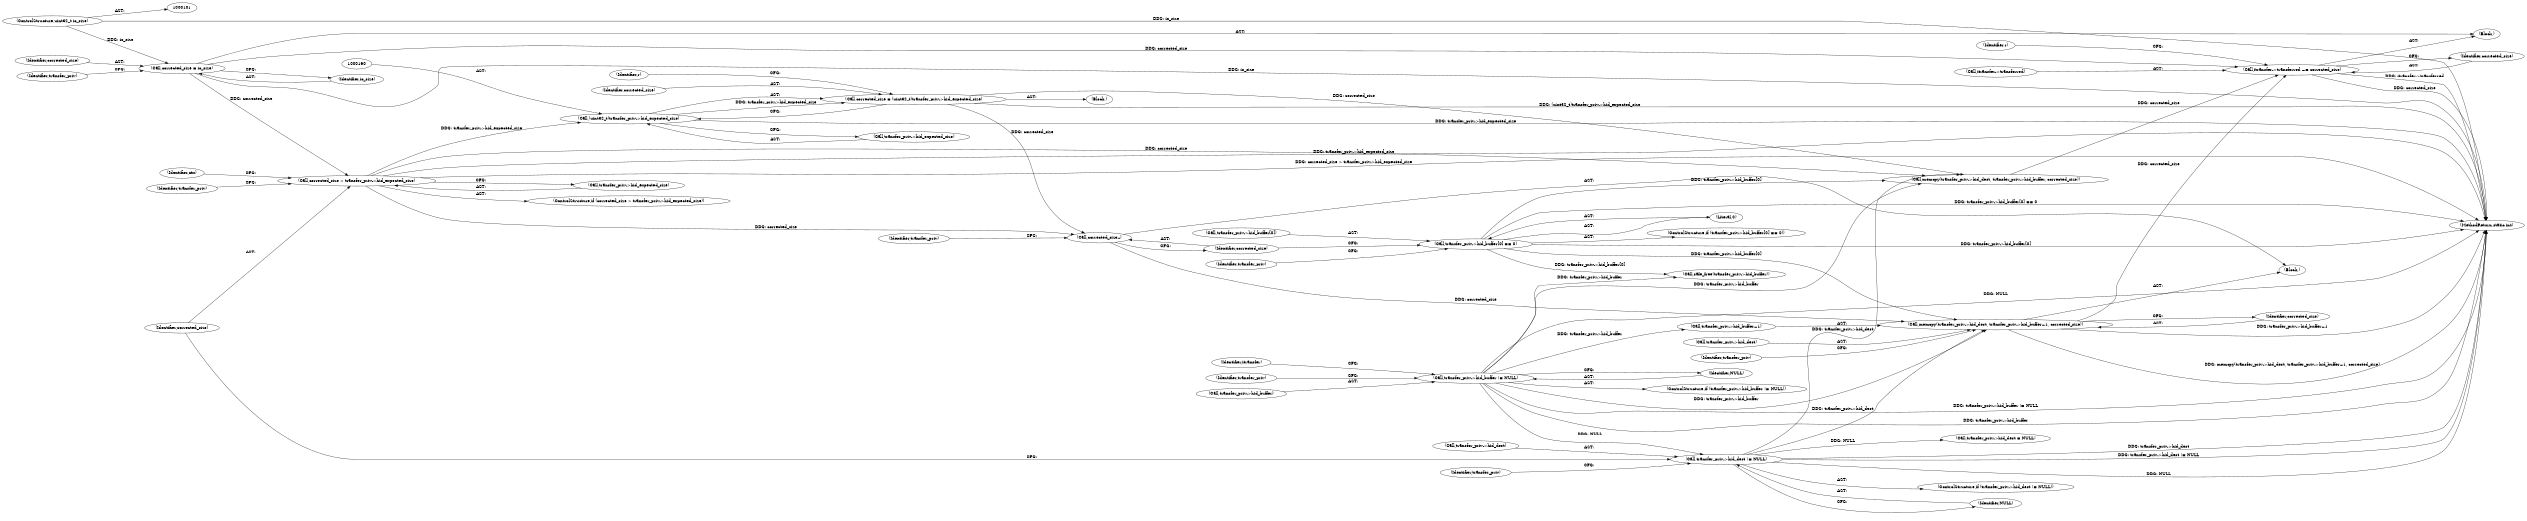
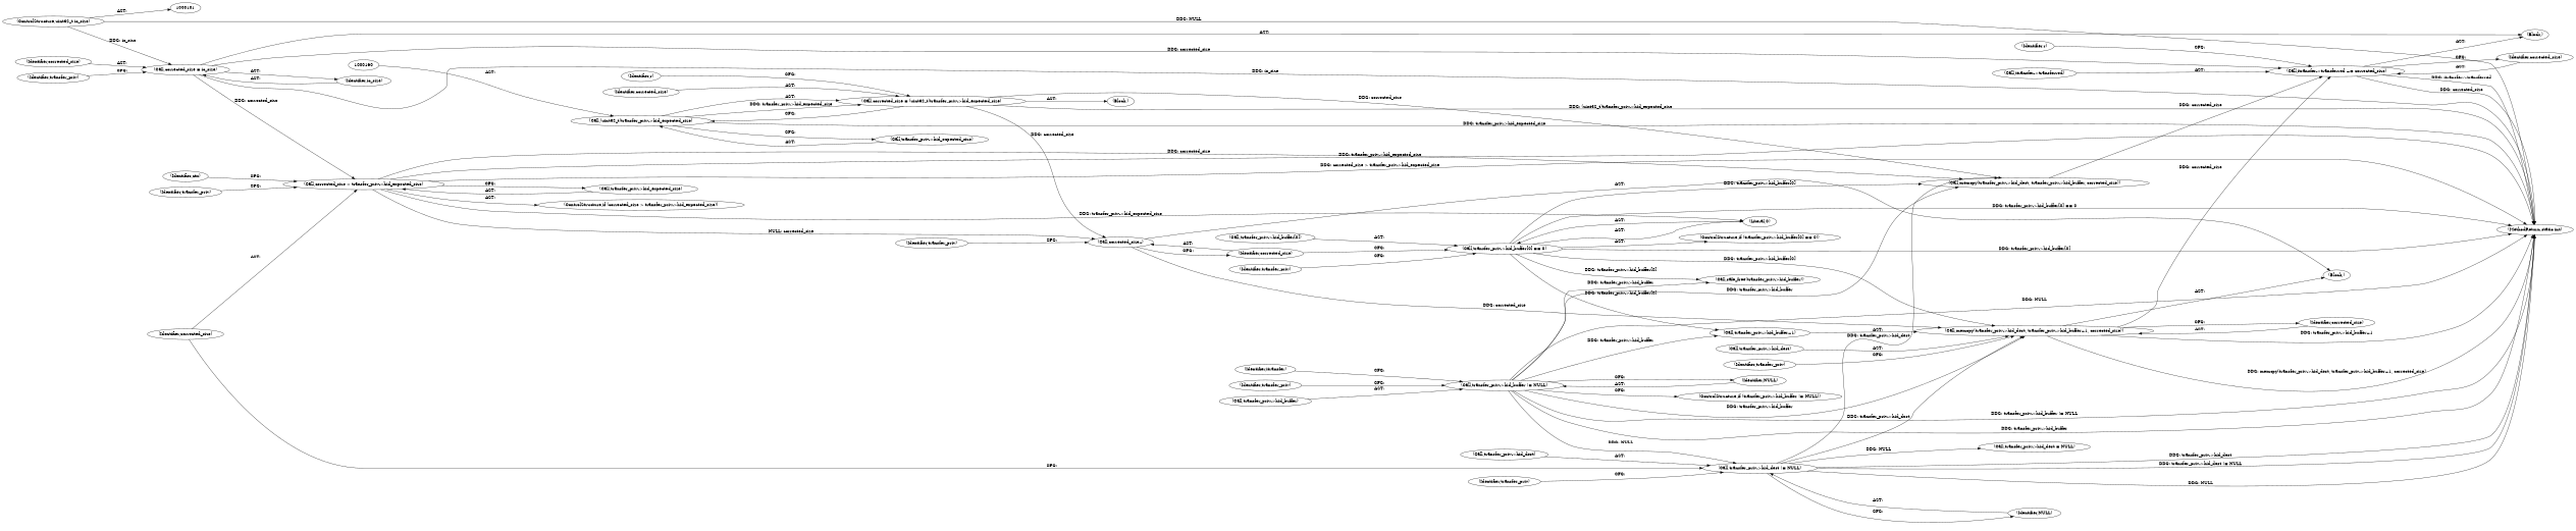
  digraph {
    rankdir=LR
    n1 [label="(Call,memcpy(transfer_priv->hid_dest, transfer_priv->hid_buffer+1, corrected_size))"]
    n2 [label="(Call,itransfer->transferred += corrected_size)"]
    n3 [label="(Block,)"]
    n4 [label="(Identifier,corrected_size)"]
    n5 [label="(MethodReturn,static int)"]
    n6 [label="(Block,)"]
    n7 [label="(Identifier,corrected_size)"]
    n8 [label="(Call,transfer_priv->hid_dest != NULL)"]
    n9 [label="(Call,memcpy(transfer_priv->hid_dest, transfer_priv->hid_buffer, corrected_size))"]
-   n10 [label="(ControlStructure,if (transfer_priv->hid_dest != NULL))"]
    n11 [label="(Identifier,NULL)"]
    n12 [label="(Call,transfer_priv->hid_dest = NULL)"]
    n13 [label="(Call,transfer_priv->hid_buffer != NULL)"]
    n14 [label="(Identifier,NULL)"]
    n15 [label="(Call,transfer_priv->hid_buffer+1)"]
    n16 [label="(Call,safe_free(transfer_priv->hid_buffer))"]
    n17 [label="(ControlStructure,if (transfer_priv->hid_buffer != NULL))"]
    n18 [label="(Call,transfer_priv->hid_buffer[0] == 0)"]
    n19 [label="(Literal,0)"]
    n20 [label="(ControlStructure,if (transfer_priv->hid_buffer[0] == 0))"]
    n21 [label="(Call,corrected_size--)"]
    n22 [label="(Identifier,corrected_size)"]
    n23 [label="(Call,corrected_size = (uint32_t)transfer_priv->hid_expected_size)"]
    n24 [label="(Call,(uint32_t)transfer_priv->hid_expected_size)"]
    n25 [label="(Block,)"]
    n26 [label="(Call,transfer_priv->hid_expected_size)"]
    n27 [label="(Call,corrected_size > transfer_priv->hid_expected_size)"]
    n28 [label="(Call,transfer_priv->hid_expected_size)"]
    n29 [label="(ControlStructure,if (corrected_size > transfer_priv->hid_expected_size))"]
    n30 [label="(Call,corrected_size = io_size)"]
    n31 [label="(Identifier,io_size)"]
    n32 [label="(ControlStructure,uint32_t io_size)"]
    1000101
    n34 [label="(Identifier,transfer_priv)"]
    n35 [label="(Call,transfer_priv->hid_buffer)"]
    n36 [label="(Call,transfer_priv->hid_dest)"]
    n37 [label="(Call,itransfer->transferred)"]
    n38 [label="(Identifier,corrected_size)"]
    n39 [label="(Identifier,ctx)"]
    n40 [label="(Call,transfer_priv->hid_buffer[0])"]
    n41 [label="(Call,transfer_priv->hid_dest)"]
    n42 [label="(Identifier,transfer_priv)"]
    n43 [label="(Identifier,transfer_priv)"]
    n44 [label="(Identifier,itransfer)"]
    n45 [label="(Identifier,transfer_priv)"]
    n46 [label="(Identifier,transfer_priv)"]
    n47 [label="(Identifier,r)"]
    n48 [label="(Identifier,corrected_size)"]
    n49 [label="(Identifier,transfer_priv)"]
    n50 [label="(Identifier,r)"]
    n51 [label="(Identifier,corrected_size)"]
    n52 [label="(Identifier,transfer_priv)"]
    1000160
    n1 -> n2 [label="DDG: corrected_size"]
    n1 -> n3 [label="AST: "]
    n1 -> n4 [label="CFG: "]
    n1 -> n5 [label="DDG: transfer_priv->hid_buffer+1"]
    n1 -> n5 [label="DDG: memcpy(transfer_priv->hid_dest, transfer_priv->hid_buffer+1, corrected_size)"]
    n2 -> n5 [label="DDG: itransfer->transferred"]
    n2 -> n5 [label="DDG: corrected_size"]
    n2 -> n6 [label="AST: "]
    n2 -> n7 [label="CFG: "]
    n4 -> n1 [label="AST: "]
    n7 -> n2 [label="AST: "]
    n8 -> n1 [label="DDG: transfer_priv->hid_dest"]
    n8 -> n5 [label="DDG: transfer_priv->hid_dest"]
    n8 -> n5 [label="DDG: transfer_priv->hid_dest != NULL"]
    n8 -> n5 [label="DDG: NULL"]
    n8 -> n9 [label="DDG: transfer_priv->hid_dest"]
-   n8 -> n10 [label="AST: "]
    n8 -> n11 [label="CFG: "]
    n8 -> n12 [label="DDG: NULL"]
    n9 -> n2 [label="DDG: corrected_size"]
    n11 -> n8 [label="AST: "]
    n13 -> n1 [label="DDG: transfer_priv->hid_buffer"]
    n13 -> n5 [label="DDG: transfer_priv->hid_buffer != NULL"]
    n13 -> n5 [label="DDG: transfer_priv->hid_buffer"]
    n13 -> n5 [label="DDG: NULL"]
    n13 -> n8 [label="DDG: NULL"]
    n13 -> n9 [label="DDG: transfer_priv->hid_buffer"]
    n13 -> n14 [label="CFG: "]
    n13 -> n15 [label="DDG: transfer_priv->hid_buffer"]
    n13 -> n16 [label="DDG: transfer_priv->hid_buffer"]
-   n13 -> n17 [label="AST: "]
+   n13 -> n17 [label="CFG: "]
    n14 -> n13 [label="AST: "]
    n15 -> n1 [label="AST: "]
    n18 -> n1 [label="DDG: transfer_priv->hid_buffer[0]"]
    n18 -> n5 [label="DDG: transfer_priv->hid_buffer[0] == 0"]
    n18 -> n5 [label="DDG: transfer_priv->hid_buffer[0]"]
    n18 -> n9 [label="DDG: transfer_priv->hid_buffer[0]"]
+   n18 -> n15 [label="DDG: transfer_priv->hid_buffer[0]"]
    n18 -> n16 [label="DDG: transfer_priv->hid_buffer[0]"]
    n18 -> n19 [label="AST: "]
    n18 -> n20 [label="AST: "]
    n19 -> n18 [label="AST: "]
    n21 -> n1 [label="DDG: corrected_size"]
    n21 -> n3 [label="AST: "]
    n21 -> n22 [label="CFG: "]
    n22 -> n18 [label="CFG: "]
    n22 -> n21 [label="AST: "]
    n23 -> n5 [label="DDG: (uint32_t)transfer_priv->hid_expected_size"]
    n23 -> n9 [label="DDG: corrected_size"]
    n23 -> n21 [label="DDG: corrected_size"]
    n23 -> n24 [label="CFG: "]
    n23 -> n25 [label="AST: "]
    n24 -> n5 [label="DDG: transfer_priv->hid_expected_size"]
    n24 -> n23 [label="AST: "]
    n24 -> n23 [label="DDG: transfer_priv->hid_expected_size"]
    n24 -> n26 [label="CFG: "]
    n26 -> n24 [label="AST: "]
    n27 -> n5 [label="DDG: transfer_priv->hid_expected_size"]
    n27 -> n5 [label="DDG: corrected_size > transfer_priv->hid_expected_size"]
    n27 -> n9 [label="DDG: corrected_size"]
-   n27 -> n21 [label="DDG: corrected_size"]
-   n27 -> n24 [label="DDG: transfer_priv->hid_expected_size"]
+   n27 -> n21 [label="NULL: corrected_size"]
+   n27 -> n19 [label="DDG: transfer_priv->hid_expected_size"]
    n27 -> n28 [label="CFG: "]
    n27 -> n29 [label="AST: "]
    n28 -> n27 [label="AST: "]
    n30 -> n2 [label="DDG: corrected_size"]
    n30 -> n5 [label="DDG: io_size"]
    n30 -> n6 [label="AST: "]
    n30 -> n27 [label="DDG: corrected_size"]
-   n30 -> n31 [label="CFG: "]
+   n30 -> n31 [label="AST: "]
    n31 -> n30 [label="AST: "]
-   n32 -> n5 [label="DDG: io_size"]
+   n32 -> n5 [label="DDG: NULL"]
    n32 -> n30 [label="DDG: io_size"]
    n32 -> 1000101 [label="AST: "]
    n34 -> n8 [label="CFG: "]
    n35 -> n13 [label="AST: "]
    n36 -> n8 [label="AST: "]
    n37 -> n2 [label="AST: "]
    n38 -> n8 [label="CFG: "]
    n38 -> n27 [label="AST: "]
    n39 -> n27 [label="CFG: "]
    n40 -> n18 [label="AST: "]
    n41 -> n1 [label="AST: "]
    n42 -> n27 [label="CFG: "]
    n43 -> n18 [label="CFG: "]
    n44 -> n13 [label="CFG: "]
    n45 -> n1 [label="CFG: "]
    n46 -> n21 [label="CFG: "]
    n47 -> n2 [label="CFG: "]
    n48 -> n30 [label="AST: "]
    n49 -> n13 [label="CFG: "]
    n50 -> n23 [label="CFG: "]
    n51 -> n23 [label="AST: "]
    n52 -> n30 [label="CFG: "]
    1000160 -> n24 [label="AST: "]
  }
